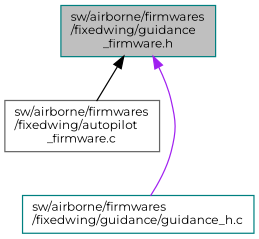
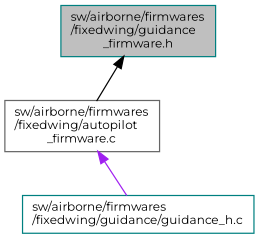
  digraph {
    fontname=Montserrat
    node [color=teal fillcolor=white fontname=Montserrat fontsize=10 shape=record style=filled]
    edge [dir=back fontname=Montserrat fontsize=10 labelfontname=FreeSans labelfontsize=10 style=solid]
    n1 [fillcolor=grey75 fontcolor=black height=0.2 label="sw/airborne/firmwares\l/fixedwing/guidance\l_firmware.h" width=0.4]
    n2 [color=gray40 height=0.2 label="sw/airborne/firmwares\l/fixedwing/autopilot\l_firmware.c" width=0.4]
    n3 [height=0.2 label="sw/airborne/firmwares\l/fixedwing/guidance/guidance_h.c" width=0.4]
    n1 -> n2 [color=black]
-   n1 -> n3 [color=purple]
+   n2 -> n3 [color=purple]
  }
